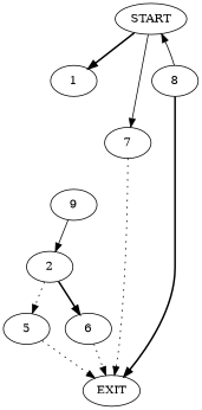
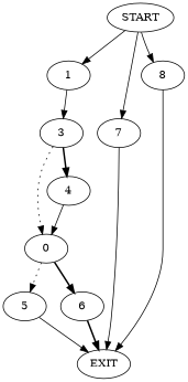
  digraph {
    edge [style=solid]
    n1 [label=START]
    1
    7
    8
+   3
    n6 [label=EXIT]
-   2
+   2 [label=0]
    5
    6
-   4 [label=9]
-   n1 -> 1 [style=bold]
+   4
+   n1 -> 1
    n1 -> 7
-   8 -> n1
-   7 -> n6 [style=dotted]
-   8 -> n6 [style=bold]
+   n1 -> 8
+   1 -> 3
+   7 -> n6
+   8 -> n6
+   3 -> 2 [style=dotted]
+   3 -> 4 [style=bold]
    2 -> 5 [style=dotted]
    2 -> 6 [style=bold]
-   5 -> n6 [style=dotted]
-   6 -> n6 [style=dotted]
+   5 -> n6
+   6 -> n6 [style=bold]
    4 -> 2
  }
